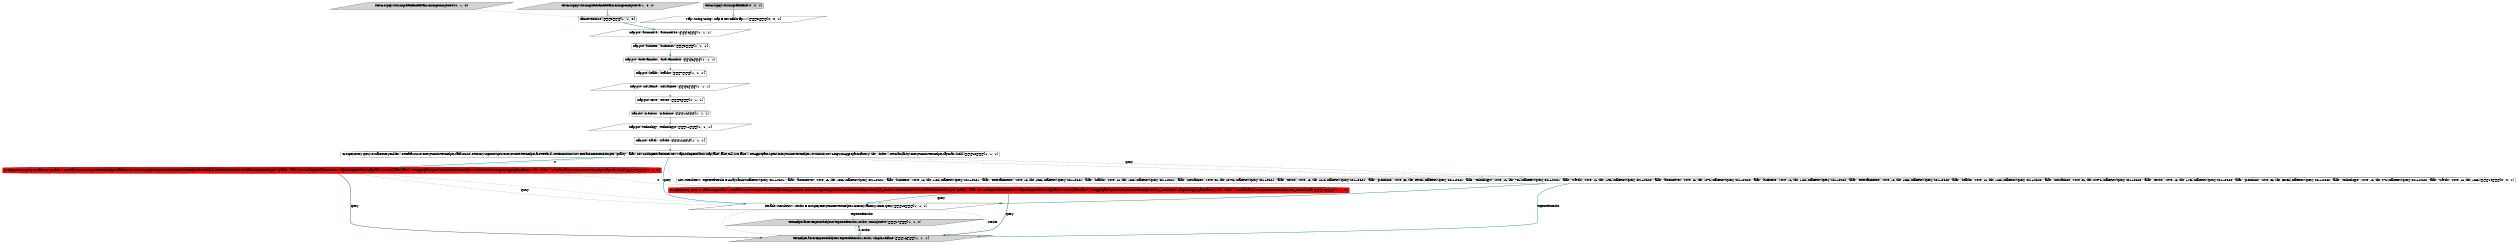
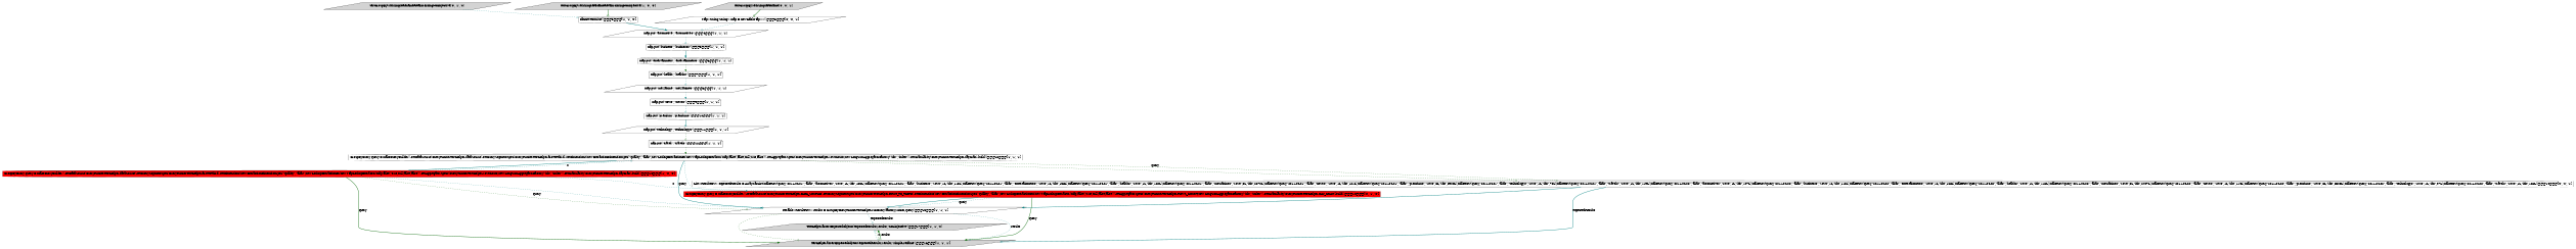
  digraph {
    node [fillcolor=white shape=cylinder style=filled]
    edge [style=dashed color=teal arrowhead=odot]
    n1 [label="cannotVectorize()@@@3@@@['1', '1', '0']"]
    n2 [label="map.put(\"automotive\",\"automotive0\")@@@4@@@['1', '1', '1']" shape=parallelogram]
    n3 [fillcolor=lightgray label="TestHelper.assertExpectedObjects(expectedResults,results,\"non-injective\")@@@17@@@['1', '1', '0']" shape=parallelogram]
    n4 [fillcolor=lightgray label="TestHelper.assertExpectedObjects(expectedResults,results,\"simple-rename\")@@@16@@@['1', '1', '1']" shape=parallelogram]
    n5 [label="map.put(\"technology\",\"technology0\")@@@11@@@['1', '1', '1']" shape=parallelogram]
    n6 [label="map.put(\"travel\",\"travel0\")@@@12@@@['1', '1', '1']" shape=note]
    n7 [label="map.put(\"business\",\"business0\")@@@5@@@['1', '1', '1']"]
    n8 [label="map.put(\"entertainment\",\"entertainment0\")@@@6@@@['1', '1', '1']"]
    n9 [label="map.put(\"premium\",\"premium0\")@@@10@@@['1', '1', '1']"]
    n10 [label="map.put(\"mezzanine\",\"mezzanine0\")@@@8@@@['1', '1', '1']" shape=parallelogram]
    n11 [label="map.put(\"news\",\"news0\")@@@9@@@['1', '1', '1']" shape=note]
    n12 [label="Iterable<ResultRow> results = GroupByQueryRunnerTestHelper.runQuery(factory,runner,query)@@@15@@@['1', '1', '1']" shape=parallelogram]
    n13 [label="Map<String,String> map = new HashMap<>()@@@3@@@['0', '0', '1']" shape=parallelogram]
    n14 [label="map.put(\"health\",\"health0\")@@@7@@@['1', '1', '1']" shape=note]
    n15 [fillcolor=lightgray label="testGroupByWithSimpleRenameRetainMissingNonInjective['1', '0', '0']" shape=parallelogram]
    n16 [fillcolor=lightgray label="testGroupByWithSimpleRenameRetainMissingNonInjective['0', '1', '0']" shape=parallelogram]
    n17 [label="List<ResultRow> expectedResults = Arrays.asList(makeRow(query,\"2011-04-01\",\"alias\",\"automotive0\",\"rows\",1L,\"idx\",135L),makeRow(query,\"2011-04-01\",\"alias\",\"business0\",\"rows\",1L,\"idx\",118L),makeRow(query,\"2011-04-01\",\"alias\",\"entertainment0\",\"rows\",1L,\"idx\",158L),makeRow(query,\"2011-04-01\",\"alias\",\"health0\",\"rows\",1L,\"idx\",120L),makeRow(query,\"2011-04-01\",\"alias\",\"mezzanine0\",\"rows\",3L,\"idx\",2870L),makeRow(query,\"2011-04-01\",\"alias\",\"news0\",\"rows\",1L,\"idx\",121L),makeRow(query,\"2011-04-01\",\"alias\",\"premium0\",\"rows\",3L,\"idx\",2900L),makeRow(query,\"2011-04-01\",\"alias\",\"technology0\",\"rows\",1L,\"idx\",78L),makeRow(query,\"2011-04-01\",\"alias\",\"travel0\",\"rows\",1L,\"idx\",119L),makeRow(query,\"2011-04-02\",\"alias\",\"automotive0\",\"rows\",1L,\"idx\",147L),makeRow(query,\"2011-04-02\",\"alias\",\"business0\",\"rows\",1L,\"idx\",112L),makeRow(query,\"2011-04-02\",\"alias\",\"entertainment0\",\"rows\",1L,\"idx\",166L),makeRow(query,\"2011-04-02\",\"alias\",\"health0\",\"rows\",1L,\"idx\",113L),makeRow(query,\"2011-04-02\",\"alias\",\"mezzanine0\",\"rows\",3L,\"idx\",2447L),makeRow(query,\"2011-04-02\",\"alias\",\"news0\",\"rows\",1L,\"idx\",114L),makeRow(query,\"2011-04-02\",\"alias\",\"premium0\",\"rows\",3L,\"idx\",2505L),makeRow(query,\"2011-04-02\",\"alias\",\"technology0\",\"rows\",1L,\"idx\",97L),makeRow(query,\"2011-04-02\",\"alias\",\"travel0\",\"rows\",1L,\"idx\",126L))@@@14@@@['0', '0', '1']"]
    n18 [label="GroupByQuery query = makeQueryBuilder().setDataSource(QueryRunnerTestHelper.dataSource).setQuerySegmentSpec(QueryRunnerTestHelper.firstToThird).setDimensions(new ExtractionDimensionSpec(\"quality\",\"alias\",new LookupExtractionFn(new MapLookupExtractor(map,false),false,null,true,false))).setAggregatorSpecs(QueryRunnerTestHelper.rowsCount,new LongSumAggregatorFactory(\"idx\",\"index\")).setGranularity(QueryRunnerTestHelper.dayGran).build()@@@13@@@['1', '1', '1']"]
    n19 [fillcolor=red label="GroupByQuery query = makeQueryBuilder().setDataSource(QueryRunnerTestHelper.DATA_SOURCE).setQuerySegmentSpec(QueryRunnerTestHelper.FIRST_TO_THIRD).setDimensions(new ExtractionDimensionSpec(\"quality\",\"alias\",new LookupExtractionFn(new MapLookupExtractor(map,false),true,null,false,false))).setAggregatorSpecs(QueryRunnerTestHelper.ROWS_COUNT,new LongSumAggregatorFactory(\"idx\",\"index\")).setGranularity(QueryRunnerTestHelper.DAY_GRAN).build()@@@14@@@['0', '1', '0']"]
    n20 [fillcolor=red label="GroupByQuery query = makeQueryBuilder().setDataSource(QueryRunnerTestHelper.dataSource).setQuerySegmentSpec(QueryRunnerTestHelper.firstToThird).setDimensions(new ExtractionDimensionSpec(\"quality\",\"alias\",new LookupExtractionFn(new MapLookupExtractor(map,false),true,null,false,false))).setAggregatorSpecs(QueryRunnerTestHelper.rowsCount,new LongSumAggregatorFactory(\"idx\",\"index\")).setGranularity(QueryRunnerTestHelper.dayGran).build()@@@14@@@['1', '0', '0']"]
-   n21 [fillcolor=lightgray label="testGroupByWithSimpleRename['0', '0', '1']"]
+   n21 [fillcolor=lightgray label="testGroupByWithSimpleRename['0', '0', '1']" shape=parallelogram]
    n1 -> n2 [style=bold arrowhead=normal]
    n2 -> n7
    n3 -> n4 [label=0 color=darkgreen]
    n4 -> n3 [label=results style=bold color=darkgreen arrowhead=normal]
    n4 -> n3
    n5 -> n6 [color=darkgreen]
    n6 -> n18 [color=darkgreen arrowhead=normal]
    n7 -> n8 [style=bold arrowhead=normal]
    n8 -> n14 [color=darkgreen arrowhead=normal]
    n9 -> n5 [style=bold]
    n10 -> n11 [arrowhead=normal]
    n11 -> n9
    n12 -> n3 [label=expectedResults]
    n12 -> n4 [label=results]
    n12 -> n4 [color=darkgreen]
    n13 -> n2
    n14 -> n10
    n15 -> n1 [style=bold color=darkgreen]
    n16 -> n1
    n17 -> n4 [label=expectedResults style=bold]
    n17 -> n12 [style=bold arrowhead=normal]
    n18 -> n12 [label=query style=bold]
    n18 -> n17 [color=darkgreen]
    n18 -> n17 [label=query color=darkgreen]
    n18 -> n19 [arrowhead=normal]
    n18 -> n20 [style=bold]
    n19 -> n4 [label=query style=bold color=darkgreen arrowhead=normal]
    n19 -> n12 [label=query]
    n19 -> n12 [style=bold]
    n20 -> n4 [label=query style=bold color=darkgreen arrowhead=normal]
    n20 -> n12 [label=query color=darkgreen]
    n20 -> n12 [arrowhead=normal]
    n20 -> n18 [label=0]
    n20 -> n19 [label=0]
    n21 -> n13 [style=bold color=darkgreen]
  }
